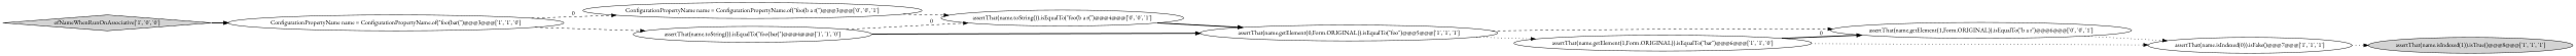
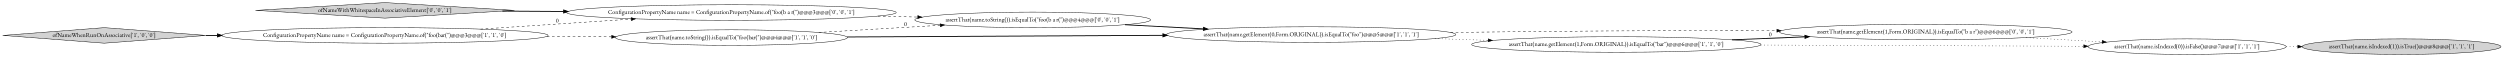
  digraph {
    fontname="EB Garamond"
    rankdir=LR
    node [fillcolor=white fontname="EB Garamond" shape=ellipse style=filled]
    edge [fontname="EB Garamond" style=dashed]
    n1 [label="ConfigurationPropertyName name = ConfigurationPropertyName.of(\"foo(bar(\")@@@3@@@['1', '1', '0']"]
    n2 [label="ConfigurationPropertyName name = ConfigurationPropertyName.of(\"foo(b a r(\")@@@3@@@['0', '0', '1']"]
    n3 [label="assertThat(name.toString()).isEqualTo(\"foo(bar(\")@@@4@@@['1', '1', '0']"]
    n4 [fillcolor=lightgray label="ofNameWhenRunOnAssociative['1', '0', '0']" shape=diamond]
+   n5 [fillcolor=lightgray label="ofNameWithWhitespaceInAssociativeElement['0', '0', '1']" shape=diamond]
    n6 [label="assertThat(name.toString()).isEqualTo(\"foo(b a r(\")@@@4@@@['0', '0', '1']"]
    n7 [label="assertThat(name.getElement(0,Form.ORIGINAL)).isEqualTo(\"foo\")@@@5@@@['1', '1', '1']"]
    n8 [label="assertThat(name.getElement(1,Form.ORIGINAL)).isEqualTo(\"b a r\")@@@6@@@['0', '0', '1']"]
    n9 [label="assertThat(name.isIndexed(0)).isFalse()@@@7@@@['1', '1', '1']"]
    n10 [fillcolor=lightgray label="assertThat(name.isIndexed(1)).isTrue()@@@8@@@['1', '1', '1']"]
    n11 [label="assertThat(name.getElement(1,Form.ORIGINAL)).isEqualTo(\"bar\")@@@6@@@['1', '1', '0']"]
    n1 -> n2 [label=0]
    n1 -> n3
    n2 -> n6
    n3 -> n6 [label=0]
    n3 -> n7 [style=bold]
    n4 -> n1 [style=bold]
+   n5 -> n2 [style=bold]
    n6 -> n7 [style=bold]
    n7 -> n8
    n7 -> n11 [style=dotted]
    n8 -> n9 [style=dotted]
    n9 -> n10 [style=dotted]
    n11 -> n8 [label=0 style=bold]
    n11 -> n9 [style=dotted]
  }
